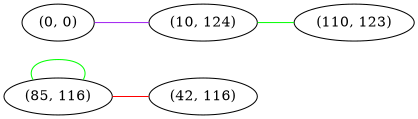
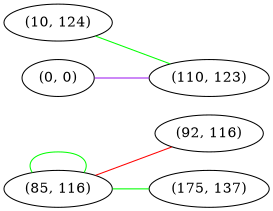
  graph {
    rankdir=LR
    edge [color=green weight=2]
    "(85, 116)"
-   "(92, 116)" [label="(42, 116)"]
+   "(92, 116)"
+   "(175, 137)"
    n4 [label="(10, 124)"]
    "(0, 0)"
    "(110, 123)"
    "(85, 116)" -- "(85, 116)"
    "(85, 116)" -- "(92, 116)" [color=red weight=1]
+   "(85, 116)" -- "(175, 137)"
    n4 -- "(110, 123)"
-   "(0, 0)" -- n4 [color=purple weight=4]
+   "(0, 0)" -- "(110, 123)" [color=purple weight=4]
  }
